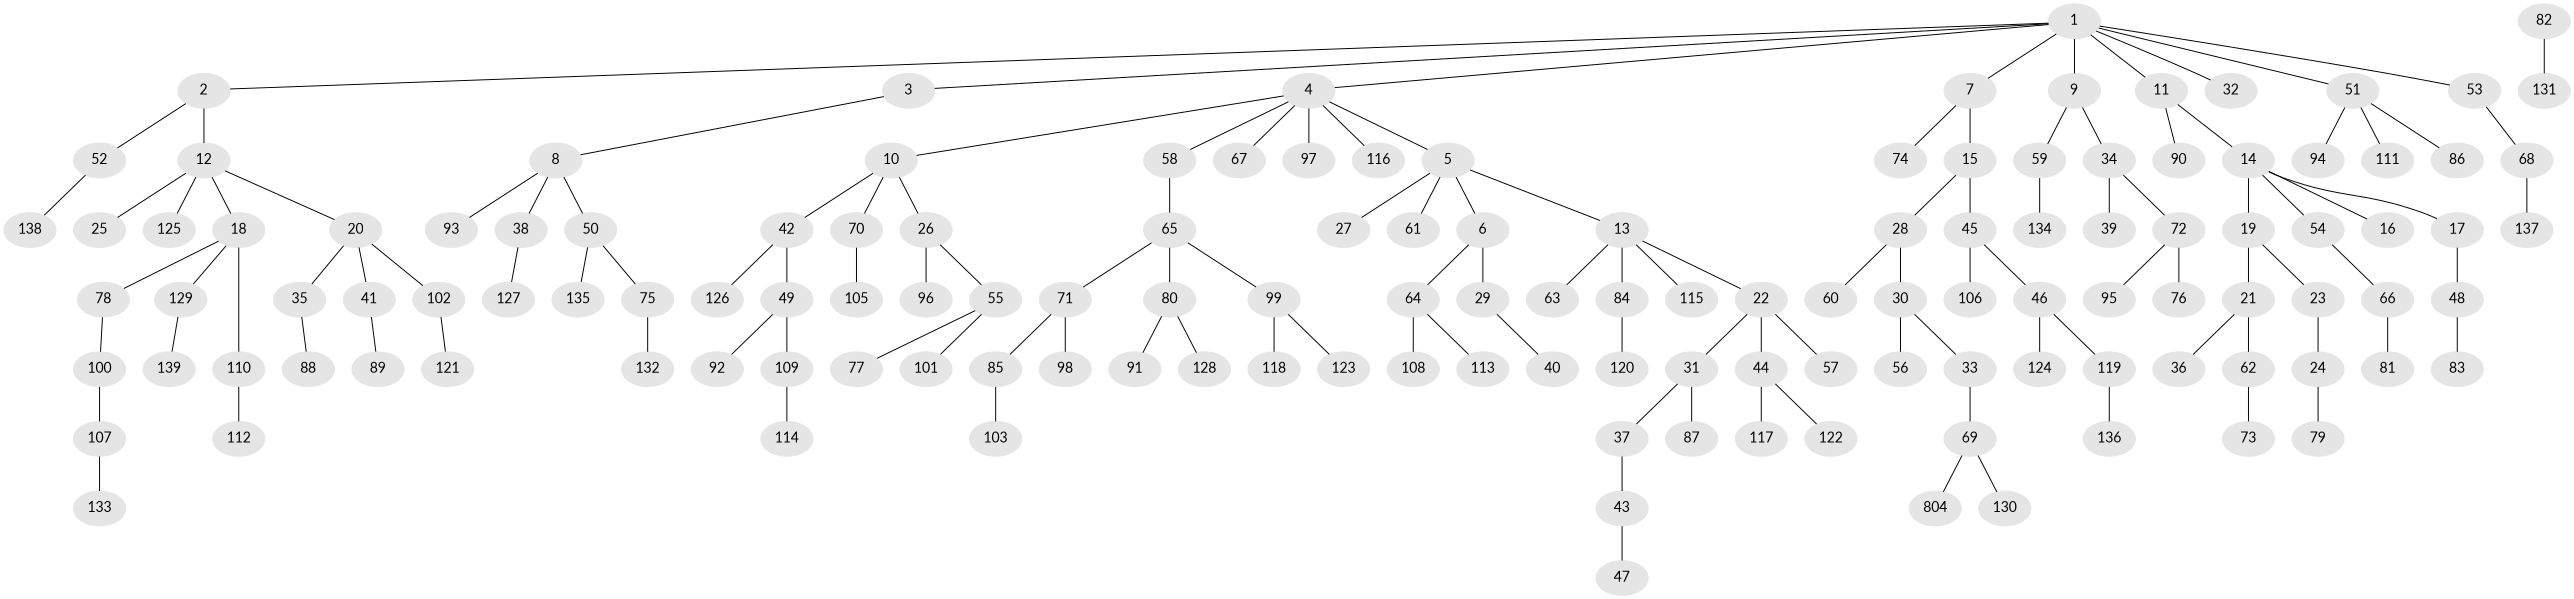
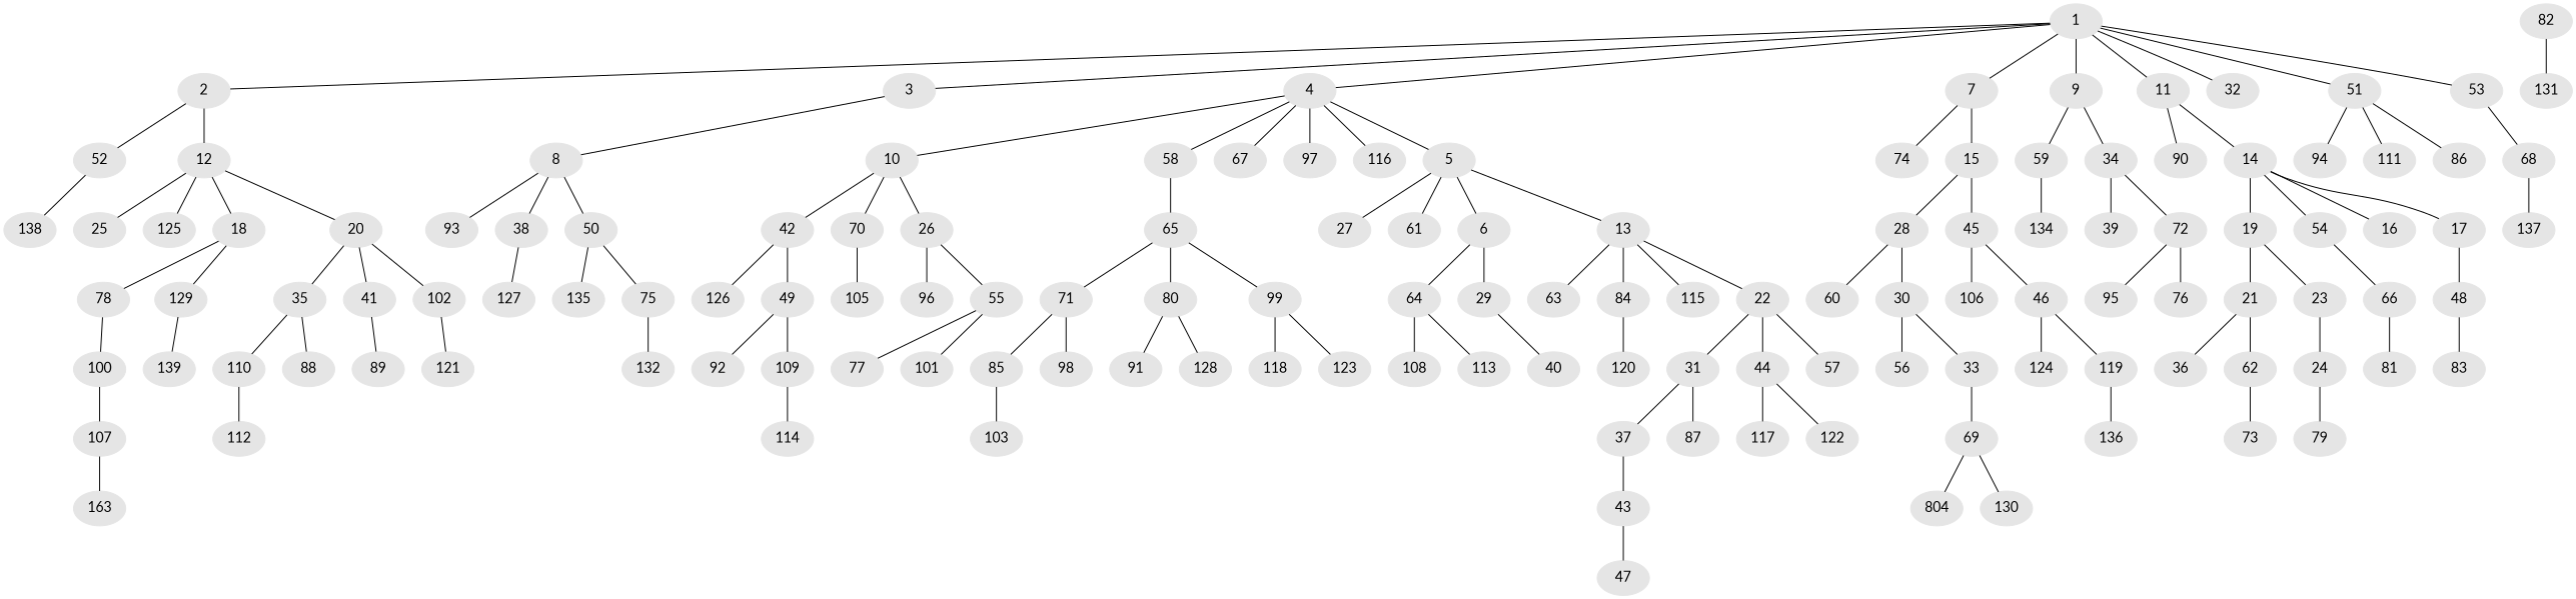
  graph {
    fontname=Lato
    node [color=gray90 fontname=Lato style=filled]
    edge [fontname=Lato]
    1
    2
    3
    4
    7
    9
    11
    32
    51
    53
    12
    52
    8
    5
    10
    58
    67
    97
    116
    15
    74
    34
    59
    14
    90
    86
    94
    111
    68
    18
    20
    25
    125
    138
    38
    50
    93
    6
    13
    27
    61
    26
    42
    70
    65
    29
    64
    22
    63
    84
    115
    40
    108
    113
    28
    45
    127
    75
    135
    39
    72
    134
    55
    96
    49
    126
    105
    16
    17
    19
    54
    78
    110
    129
    35
    41
    102
    31
    44
    57
    120
    48
    21
    23
    66
    30
    60
    46
    106
    83
    100
    112
    139
    36
    62
    24
    88
    89
    82
    131
    121
    73
    37
    87
    117
    122
    79
    77
    101
    33
    56
    69
    43
    n114 [label=804]
    130
    76
    95
    47
    92
    109
    119
    124
    136
    114
    132
    137
    81
    71
    80
    99
    85
    98
    91
    128
    118
    123
    103
    107
-   133
+   133 [label=163]
    1 -- 2
    1 -- 3
    1 -- 4
    1 -- 7
    1 -- 9
    1 -- 11
    1 -- 32
    1 -- 51
    1 -- 53
    2 -- 12
    2 -- 52
    3 -- 8
    4 -- 5
    4 -- 10
    4 -- 58
    4 -- 67
    4 -- 97
    4 -- 116
    7 -- 15
    7 -- 74
    9 -- 34
    9 -- 59
    11 -- 14
    11 -- 90
    51 -- 86
    51 -- 94
    51 -- 111
    53 -- 68
    12 -- 18
    12 -- 20
    12 -- 25
    12 -- 125
    52 -- 138
    8 -- 38
    8 -- 50
    8 -- 93
    5 -- 6
    5 -- 13
    5 -- 27
    5 -- 61
    10 -- 26
    10 -- 42
    10 -- 70
    58 -- 65
    15 -- 28
    15 -- 45
    34 -- 39
    34 -- 72
    59 -- 134
    14 -- 16
    14 -- 17
    14 -- 19
    14 -- 54
    68 -- 137
    18 -- 78
-   18 -- 110
+   35 -- 110
    18 -- 129
    20 -- 35
    20 -- 41
    20 -- 102
    38 -- 127
    50 -- 75
    50 -- 135
    6 -- 29
    6 -- 64
    13 -- 22
    13 -- 63
    13 -- 84
    13 -- 115
    26 -- 55
    26 -- 96
    42 -- 49
    42 -- 126
    70 -- 105
    65 -- 71
    65 -- 80
    65 -- 99
    29 -- 40
    64 -- 108
    64 -- 113
    22 -- 31
    22 -- 44
    22 -- 57
    84 -- 120
    28 -- 30
    28 -- 60
    45 -- 46
    45 -- 106
    75 -- 132
    72 -- 76
    72 -- 95
    55 -- 77
    55 -- 101
    49 -- 92
    49 -- 109
    17 -- 48
    19 -- 21
    19 -- 23
    54 -- 66
    78 -- 100
    110 -- 112
    129 -- 139
    35 -- 88
    41 -- 89
    102 -- 121
    31 -- 37
    31 -- 87
    44 -- 117
    44 -- 122
    48 -- 83
    21 -- 36
    21 -- 62
    23 -- 24
    66 -- 81
    30 -- 33
    30 -- 56
    46 -- 119
    46 -- 124
    100 -- 107
    62 -- 73
    24 -- 79
    82 -- 131
    37 -- 43
    33 -- 69
    69 -- n114
    69 -- 130
    43 -- 47
    109 -- 114
    119 -- 136
    71 -- 85
    71 -- 98
    80 -- 91
    80 -- 128
    99 -- 118
    99 -- 123
    85 -- 103
    107 -- 133
  }
